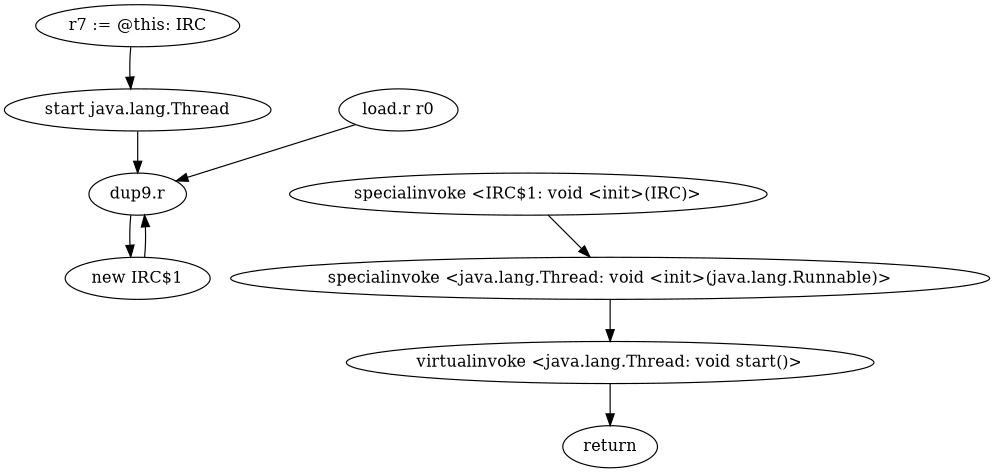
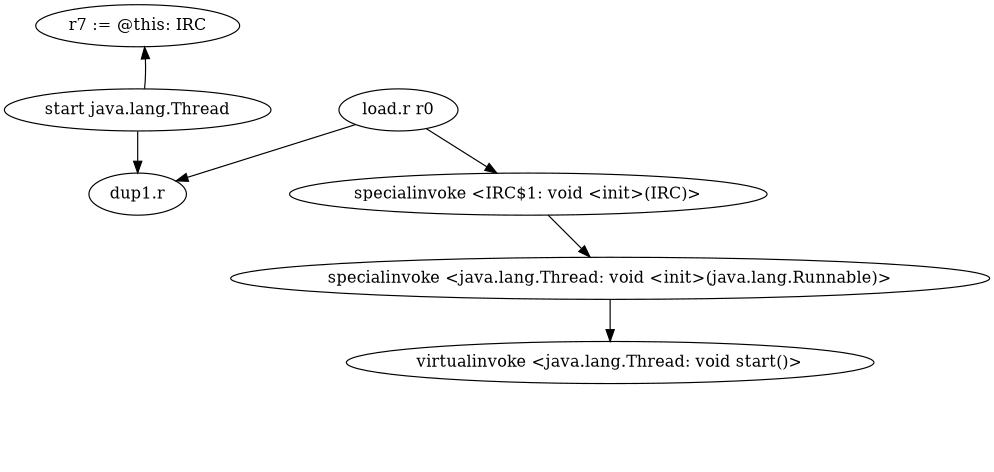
  digraph {
    n1 [label="r7 := @this: IRC"]
    n2 [label="start java.lang.Thread"]
-   "dup1.r" [label="dup9.r"]
-   "new IRC$1"
+   "dup1.r"
    "load.r r0"
    "specialinvoke <IRC$1: void <init>(IRC)>"
    "specialinvoke <java.lang.Thread: void <init>(java.lang.Runnable)>"
    "virtualinvoke <java.lang.Thread: void start()>"
-   return
-   n1 -> n2
+   n2 -> n1
    n2 -> "dup1.r"
-   "dup1.r" -> "new IRC$1"
-   "new IRC$1" -> "dup1.r"
    "load.r r0" -> "dup1.r"
+   "load.r r0" -> "specialinvoke <IRC$1: void <init>(IRC)>"
    "specialinvoke <IRC$1: void <init>(IRC)>" -> "specialinvoke <java.lang.Thread: void <init>(java.lang.Runnable)>"
    "specialinvoke <java.lang.Thread: void <init>(java.lang.Runnable)>" -> "virtualinvoke <java.lang.Thread: void start()>"
-   "virtualinvoke <java.lang.Thread: void start()>" -> return
  }
